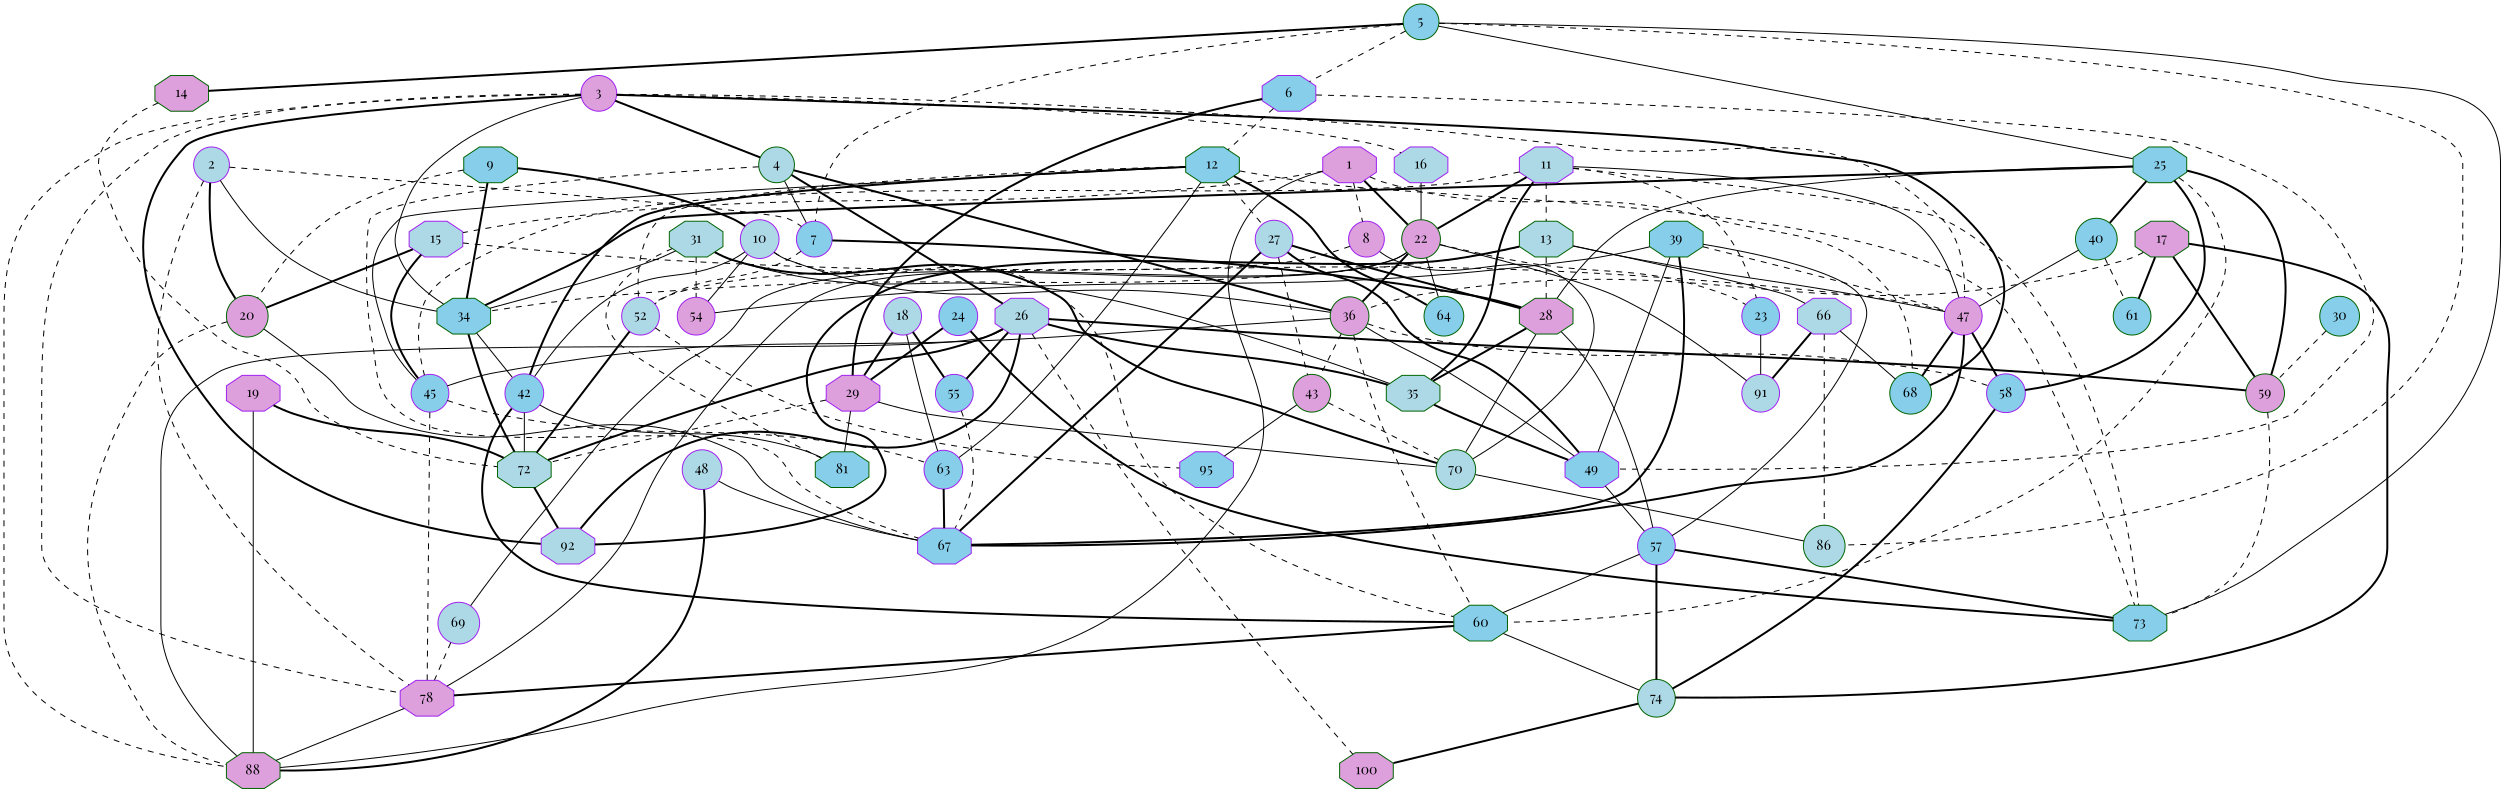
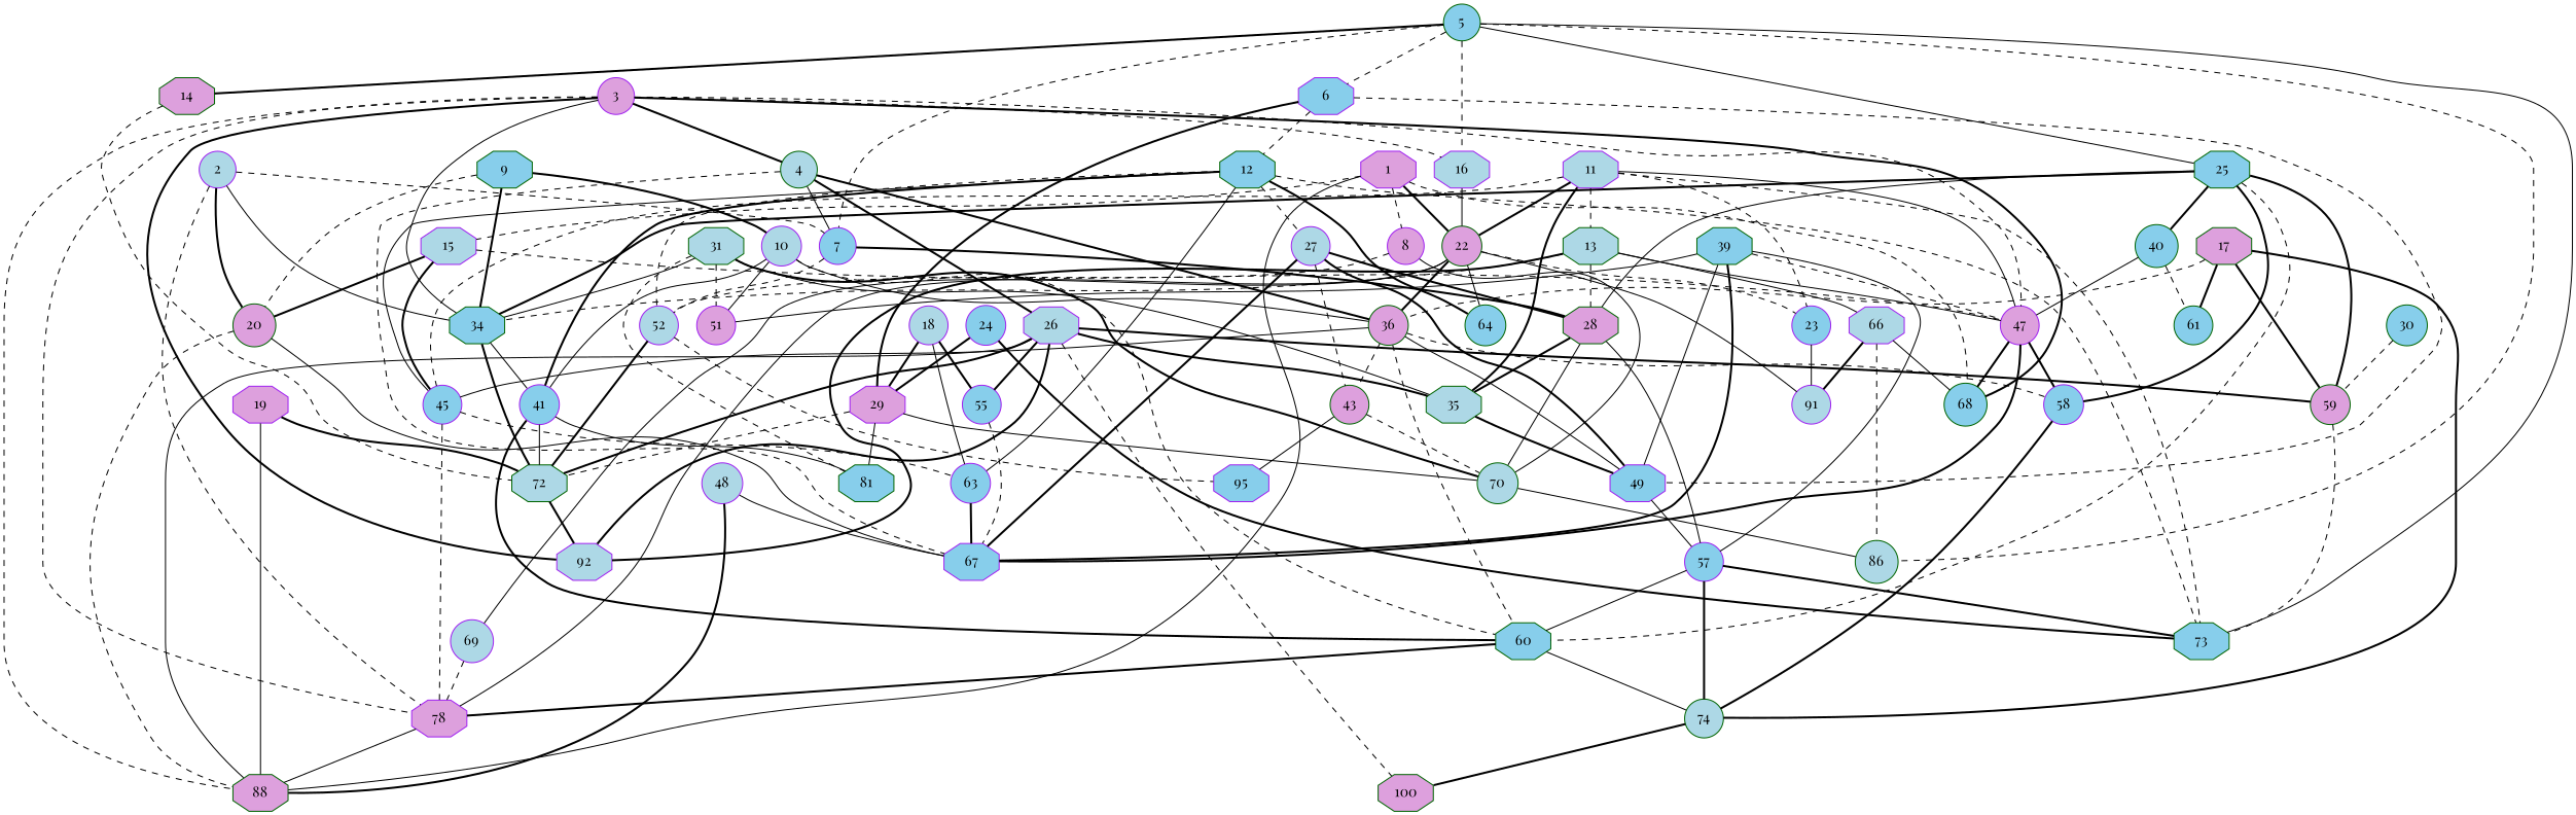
  graph {
    fontname="Playfair Display"
    node [color=purple fillcolor=skyblue fontname="Playfair Display" shape=circle style=filled]
    edge [fontname="Playfair Display" style=bold]
    1 [fillcolor=plum shape=octagon super="+56"]
    8 [fillcolor=plum]
    15 [fillcolor=lightblue shape=octagon super="+32"]
    22 [color=darkgreen fillcolor=plum super="+84"]
    68 [color=darkgreen]
    88 [color=darkgreen fillcolor=plum shape=octagon]
    52 [fillcolor=lightblue super="+93"]
    70 [color=darkgreen fillcolor=lightblue]
    20 [color=darkgreen fillcolor=plum super="+50"]
    47 [fillcolor=plum super="+96"]
    45 [super="+79"]
    78 [fillcolor=plum shape=octagon super="+97"]
    36 [color=darkgreen fillcolor=plum super="+99"]
    23
    64 [color=darkgreen]
    69 [fillcolor=lightblue]
    91 [fillcolor=lightblue]
    2 [fillcolor=lightblue super="+33"]
    7 [super="+65"]
    34 [color=darkgreen shape=octagon super="+77"]
    28 [color=darkgreen fillcolor=plum shape=octagon super="+44"]
    67 [shape=octagon super="+76"]
-   42 [super="+75"]
+   42 [super="+75" label=41]
    72 [color=darkgreen fillcolor=lightblue shape=octagon super="+89"]
    3 [fillcolor=plum super="+37"]
    4 [color=darkgreen fillcolor=lightblue]
    16 [fillcolor=lightblue shape=octagon]
    92 [fillcolor=lightblue shape=octagon]
    26 [fillcolor=lightblue shape=octagon super="+83"]
    58
    35 [color=darkgreen fillcolor=lightblue shape=octagon super="+71"]
    59 [color=darkgreen fillcolor=plum super="+62"]
    55
    100 [color=darkgreen fillcolor=plum shape=octagon]
    49 [shape=octagon super="+80"]
    60 [color=darkgreen shape=octagon super="+90"]
    43 [color=darkgreen fillcolor=plum]
    5 [color=darkgreen super="+87"]
    6 [shape=octagon super="+98"]
    14 [color=darkgreen fillcolor=plum shape=octagon]
    25 [color=darkgreen shape=octagon super="+94"]
    73 [color=darkgreen shape=octagon]
    86 [color=darkgreen fillcolor=lightblue]
    12 [color=darkgreen shape=octagon super="+21"]
    29 [fillcolor=plum shape=octagon]
    40 [color=darkgreen]
    27 [fillcolor=lightblue super="+38"]
    63
    81 [color=darkgreen shape=octagon]
    57 [super="+101"]
    95 [shape=octagon]
    10 [fillcolor=lightblue super="+54"]
-   51 [fillcolor=plum label=54]
+   51 [fillcolor=plum]
    9 [color=darkgreen shape=octagon]
    74 [color=darkgreen fillcolor=lightblue super="+82"]
    11 [fillcolor=lightblue shape=octagon super="+85"]
    13 [color=darkgreen fillcolor=lightblue shape=octagon]
    66 [fillcolor=lightblue shape=octagon]
    17 [color=darkgreen fillcolor=plum shape=octagon super="+41"]
    61 [color=darkgreen]
    18 [fillcolor=lightblue super="+46"]
    19 [fillcolor=plum shape=octagon]
    24
    30 [color=darkgreen]
    31 [color=darkgreen fillcolor=lightblue shape=octagon super="+53"]
    39 [color=darkgreen shape=octagon]
    48 [fillcolor=lightblue]
    1 -- 8 [style=dashed]
    1 -- 15 [style=dashed]
    1 -- 22
    1 -- 68 [style=dashed]
    1 -- 88 [style=solid]
    8 -- 52 [style=dashed]
    8 -- 70 [style=solid]
    15 -- 20
    15 -- 47 [style=dashed]
    15 -- 45
    22 -- 78 [style=solid weight=2]
    22 -- 36
    22 -- 23 [style=dashed]
    22 -- 64 [style=solid]
    22 -- 69 [style=solid]
    22 -- 91 [style=solid]
    52 -- 72
    52 -- 95 [style=dashed]
    70 -- 86 [style=solid]
    20 -- 88 [style=dashed]
    20 -- 67 [style=solid]
    47 -- 68
    47 -- 67
    47 -- 58
    45 -- 78 [style=dashed]
    45 -- 63 [style=dashed]
    78 -- 88 [style=solid]
    36 -- 45 [style=solid]
    36 -- 58 [style=dashed]
    36 -- 49 [style=solid]
    36 -- 60 [style=dashed]
    36 -- 43 [style=dashed]
    23 -- 91 [style=solid]
    69 -- 78 [style=dashed]
    2 -- 20
    2 -- 78 [style=dashed]
    2 -- 7 [style=dashed]
    2 -- 34 [style=solid]
    7 -- 52 [style=dashed]
    7 -- 28
    34 -- 42 [style=solid]
    34 -- 72
    28 -- 70 [style=solid]
    28 -- 35
    28 -- 57 [style=solid]
    42 -- 72 [style=solid]
    42 -- 60
    42 -- 81 [style=solid]
    72 -- 92
    3 -- 68
    3 -- 88 [style=dashed]
    3 -- 47 [style=dashed]
    3 -- 78 [style=dashed]
    3 -- 34 [style=solid]
    3 -- 4
    3 -- 16 [style=dashed]
    3 -- 92
    4 -- 36
    4 -- 7 [style=solid]
    4 -- 67 [style=dashed]
    4 -- 26
    16 -- 22 [style=solid]
    26 -- 88 [style=solid]
    26 -- 72
    26 -- 92
    26 -- 35
    26 -- 59
    26 -- 55
    26 -- 100 [style=dashed]
    58 -- 74
    35 -- 49
    59 -- 73 [style=dashed]
    55 -- 67 [style=dashed]
    49 -- 57 [style=solid]
    60 -- 78
    60 -- 74 [style=solid weight=2]
    43 -- 70 [style=dashed]
    43 -- 95 [style=solid]
    5 -- 7 [style=dashed]
+   5 -- 16 [style=dashed]
    5 -- 6 [style=dashed]
    5 -- 14
    5 -- 25 [style=solid]
    5 -- 73 [style=solid]
    5 -- 86 [style=dashed]
    6 -- 49 [style=dashed]
    6 -- 12 [style=dashed]
    6 -- 29
    14 -- 72 [style=dashed]
    25 -- 34
    25 -- 28 [style=solid]
    25 -- 58
    25 -- 59 [weight=2]
    25 -- 60 [style=dashed]
    25 -- 40
    12 -- 52 [style=dashed]
    12 -- 45 [style=solid]
    12 -- 64
    12 -- 42
    12 -- 73 [style=dashed]
    12 -- 27 [style=dashed]
    12 -- 63 [style=solid]
    29 -- 70 [style=solid]
    29 -- 72 [style=dashed]
    29 -- 81 [style=solid]
    40 -- 47 [style=solid]
    40 -- 61 [style=dashed]
    27 -- 28
    27 -- 67
    27 -- 49
    27 -- 43 [style=dashed]
    63 -- 67
    57 -- 60 [style=solid]
    57 -- 73
    57 -- 74
    10 -- 36 [style=solid]
    10 -- 42 [style=solid]
    10 -- 60 [style=dashed]
    10 -- 51 [style=solid]
    9 -- 20 [style=dashed]
    9 -- 34
    9 -- 10
    74 -- 100
    11 -- 22
    11 -- 47 [style=solid]
    11 -- 45 [style=dashed]
    11 -- 23 [style=dashed]
    11 -- 35
    11 -- 73 [style=dashed]
    11 -- 13 [style=dashed]
    13 -- 47 [style=solid]
    13 -- 34 [style=dashed]
    13 -- 28 [style=dashed]
    13 -- 92
    13 -- 66 [style=solid]
    66 -- 68 [style=solid]
    66 -- 91
    66 -- 86 [style=dashed]
    17 -- 36 [style=dashed]
    17 -- 59
    17 -- 74 [weight=2]
    17 -- 61
    18 -- 55
    18 -- 29
    18 -- 63 [style=solid]
    19 -- 88 [style=solid]
    19 -- 72
    24 -- 73
    24 -- 29
    30 -- 59 [style=dashed weight=2]
    31 -- 70
    31 -- 34 [style=solid]
    31 -- 35 [style=solid]
    31 -- 81 [style=dashed]
    31 -- 51 [style=dashed]
    39 -- 47 [style=dashed]
    39 -- 67
    39 -- 49 [style=solid]
    39 -- 57 [style=solid]
    39 -- 51 [style=solid]
    48 -- 88
    48 -- 67 [style=solid]
  }
